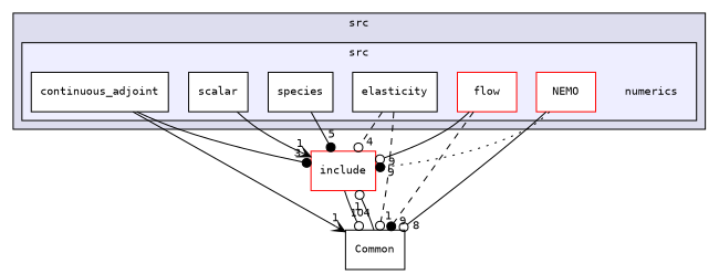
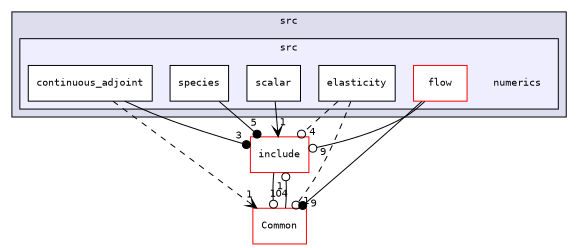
  digraph {
    compound=true
    fontname="DejaVu Sans Mono"
    node [fontname="DejaVu Sans Mono" fontsize=10 shape=box color=black fillcolor=white style=filled]
    edge [headlabel=1 labeldistance=1.5 labelfontname=Helvetica labelfontsize=10 style=solid arrowhead=odot fontname="DejaVu Sans Mono"]
    n1 [label=numerics shape=plaintext color="" fillcolor="" style=""]
    n2 [label=continuous_adjoint]
    n3 [label=elasticity]
    n4 [color=red label=flow]
-   n5 [color=red label=NEMO]
    n6 [label=scalar]
    n7 [label=species]
    n8 [color=red label=include]
-   n9 [label=Common]
+   n9 [color=red label=Common]
    subgraph cluster_1 {
      bgcolor="#ddddee"
      fontsize=10
      label=src
      pencolor=black
      subgraph cluster_2 {
        bgcolor="#eeeeff"
        fontsize=10
        pencolor=black
        n1
        n2
        n3
        n4
-       n5
        n6
        n7
      }
    }
    n2 -> n8 [headlabel=3 arrowhead=dot]
-   n2 -> n9 [arrowhead=vee]
+   n2 -> n9 [style=dashed arrowhead=vee]
    n3 -> n8 [headlabel=4 style=dashed]
    n3 -> n9 [style=dashed]
    n4 -> n8 [headlabel=9]
-   n4 -> n9 [headlabel=9 style=dashed arrowhead=dot]
-   n5 -> n8 [headlabel=9 style=dotted arrowhead=dot]
-   n5 -> n9 [headlabel=8]
+   n4 -> n9 [headlabel=9 arrowhead=dot]
    n6 -> n8 [arrowhead=vee]
    n7 -> n8 [headlabel=5 arrowhead=dot]
    n8 -> n9 [headlabel=104]
    n9 -> n8
  }
